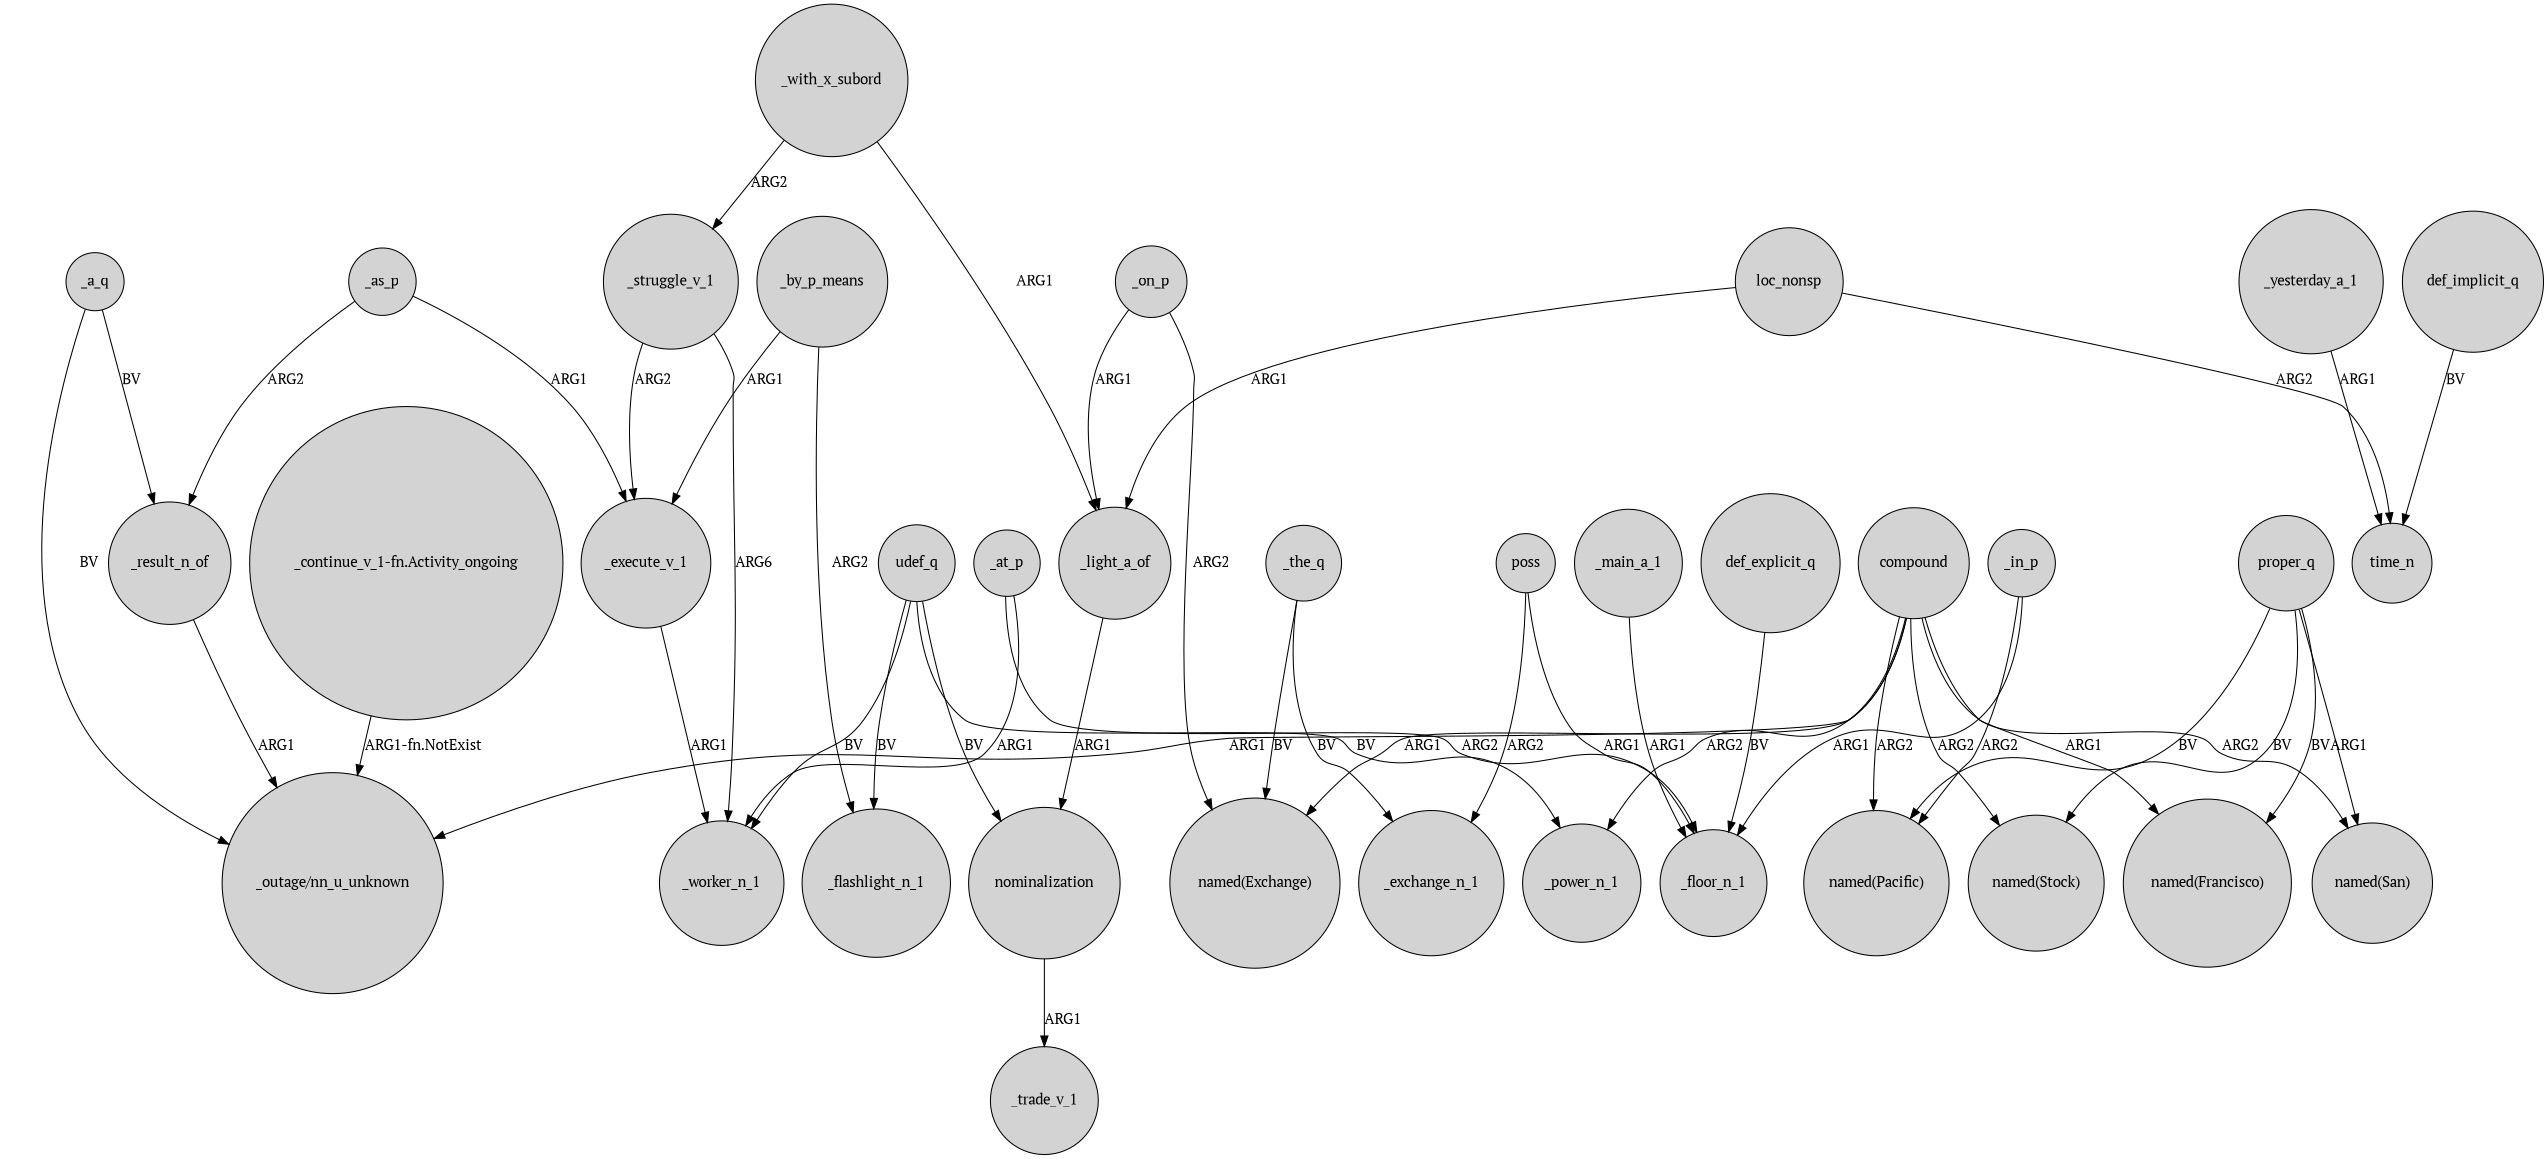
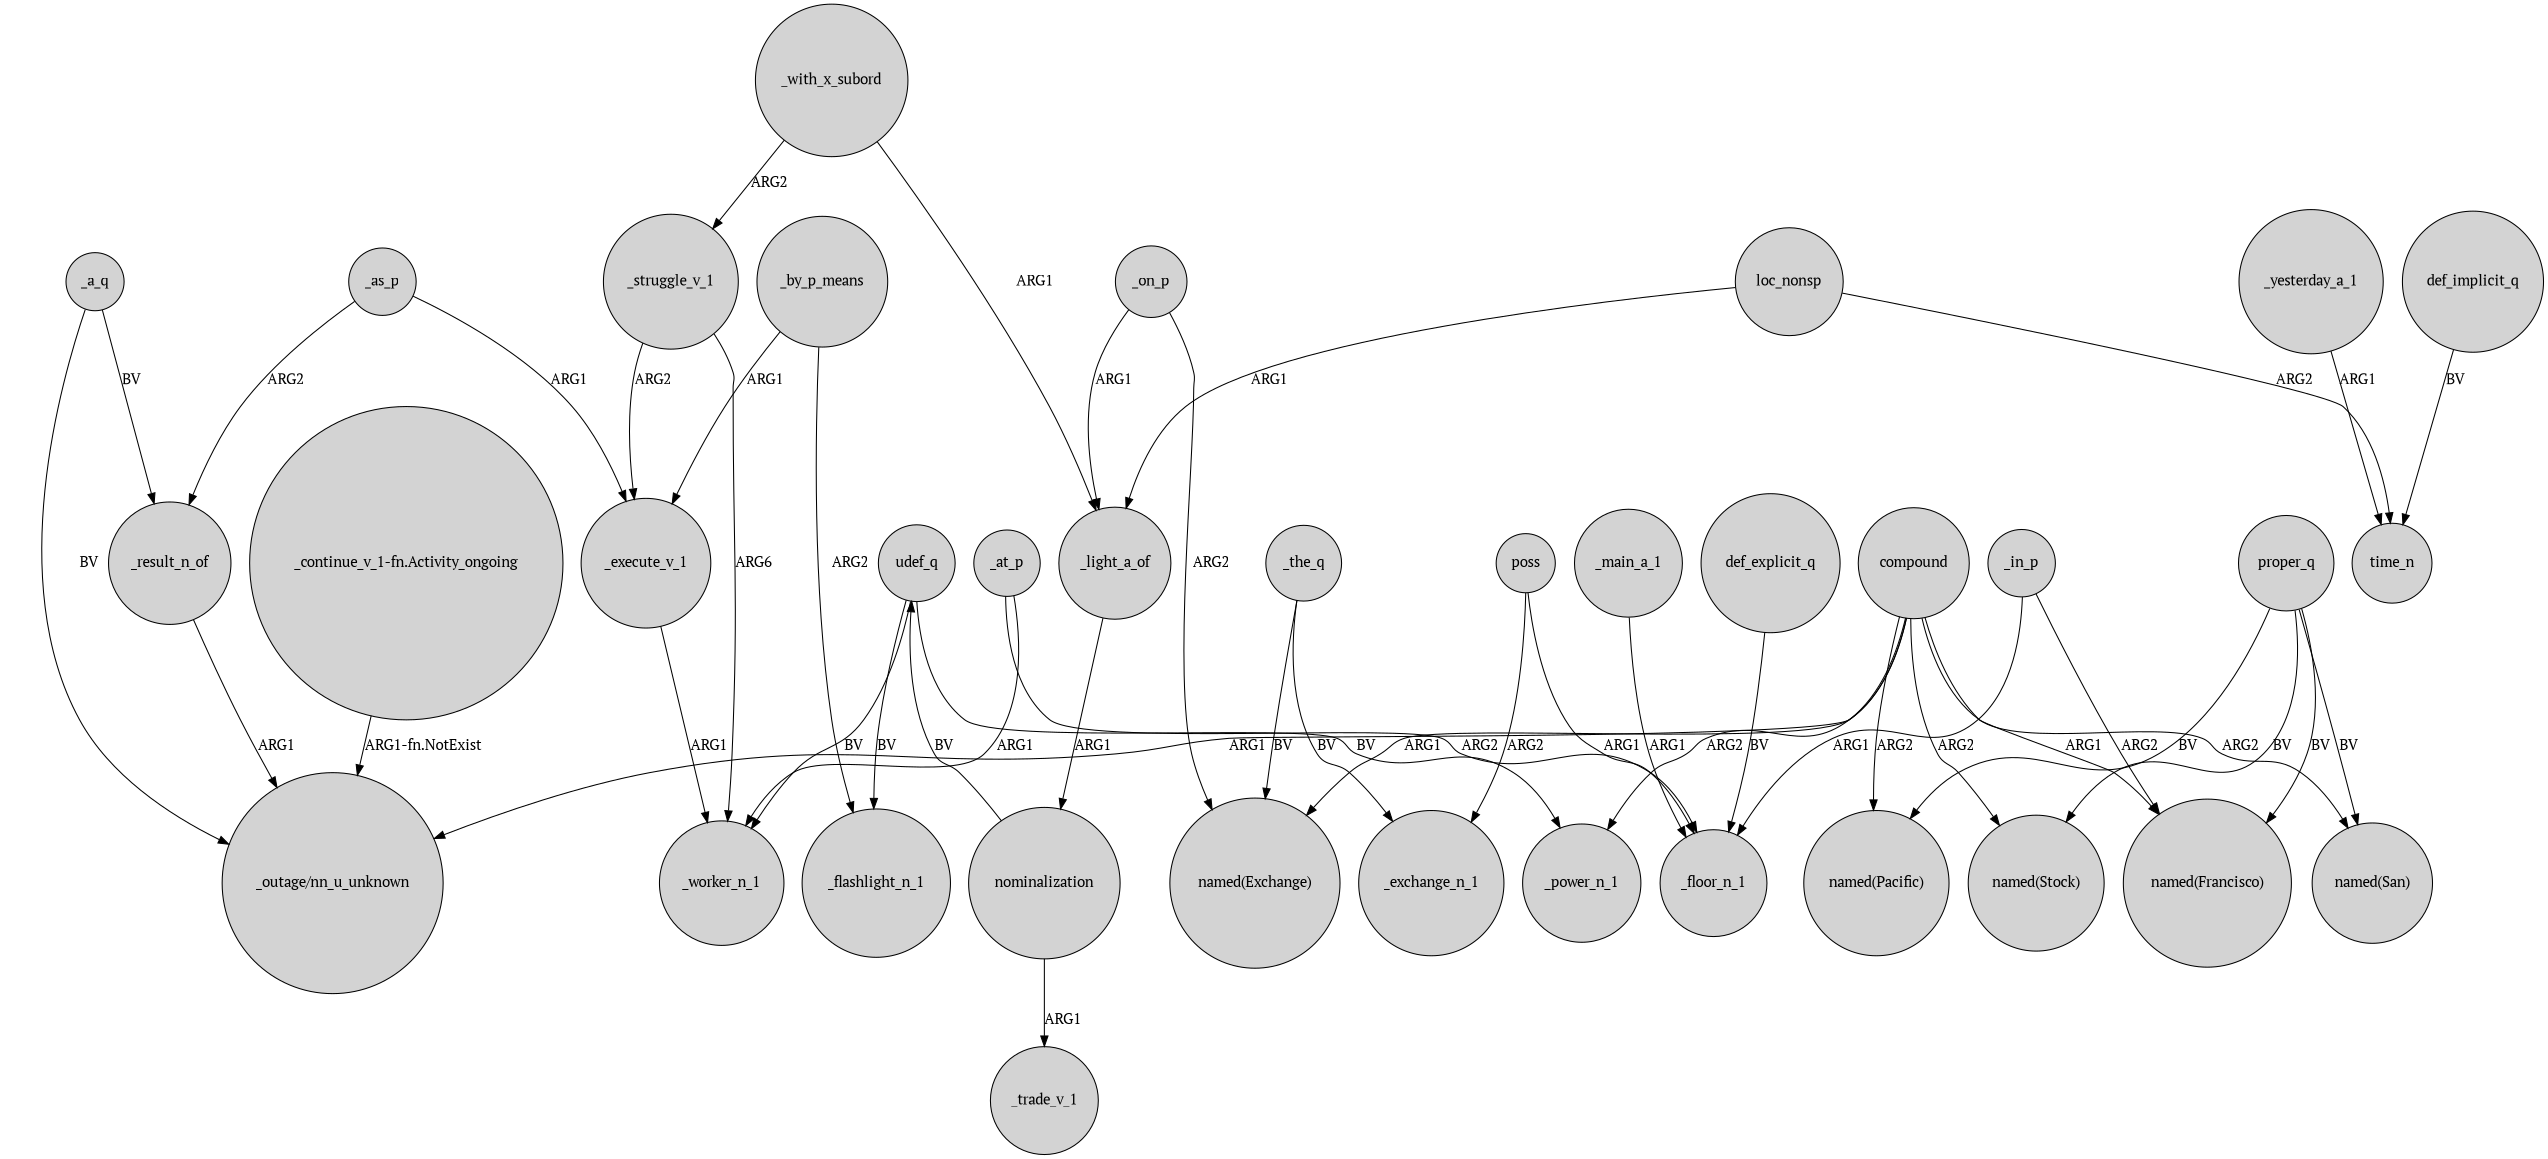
  digraph {
    fontname="PT Serif"
    node [fontname="PT Serif" shape=circle style=filled]
    edge [fontname="PT Serif"]
    compound
    "_outage/nn_u_unknown"
    "named(Francisco)"
    "named(San)"
    "named(Stock)"
    "named(Exchange)"
    "named(Pacific)"
    _power_n_1
    _yesterday_a_1
    time_n
    udef_q
    _worker_n_1
    nominalization
    _flashlight_n_1
    _trade_v_1
    _at_p
    _floor_n_1
    proper_q
    _execute_v_1
    _the_q
    _exchange_n_1
    _struggle_v_1
    _a_q
    _result_n_of
    loc_nonsp
    _light_a_of
    _on_p
    _in_p
    poss
    _main_a_1
    _as_p
    _by_p_means
    _with_x_subord
    "_continue_v_1-fn.Activity_ongoing"
    def_explicit_q
    def_implicit_q
    compound -> "_outage/nn_u_unknown" [label=ARG1]
    compound -> "named(Francisco)" [label=ARG1]
    compound -> "named(San)" [label=ARG2]
    compound -> "named(Stock)" [label=ARG2]
    compound -> "named(Exchange)" [label=ARG1]
    compound -> "named(Pacific)" [label=ARG2]
    compound -> _power_n_1 [label=ARG2]
    _yesterday_a_1 -> time_n [label=ARG1]
    udef_q -> _power_n_1 [label=BV]
    udef_q -> _worker_n_1 [label=BV]
-   udef_q -> nominalization [label=BV]
+   nominalization -> udef_q [label=BV]
    udef_q -> _flashlight_n_1 [label=BV]
    nominalization -> _trade_v_1 [label=ARG1]
    _at_p -> _worker_n_1 [label=ARG1]
    _at_p -> _floor_n_1 [label=ARG2]
    proper_q -> "named(Francisco)" [label=BV]
-   proper_q -> "named(San)" [label=ARG1]
+   proper_q -> "named(San)" [label=BV]
    proper_q -> "named(Stock)" [label=BV]
    proper_q -> "named(Pacific)" [label=BV]
    _execute_v_1 -> _worker_n_1 [label=ARG1]
    _the_q -> "named(Exchange)" [label=BV]
    _the_q -> _exchange_n_1 [label=BV]
    _struggle_v_1 -> _worker_n_1 [label=ARG6]
    _struggle_v_1 -> _execute_v_1 [label=ARG2]
    _a_q -> "_outage/nn_u_unknown" [label=BV]
    _a_q -> _result_n_of [label=BV]
    _result_n_of -> "_outage/nn_u_unknown" [label=ARG1]
    loc_nonsp -> time_n [label=ARG2]
    loc_nonsp -> _light_a_of [label=ARG1]
    _light_a_of -> nominalization [label=ARG1]
    _on_p -> "named(Exchange)" [label=ARG2]
    _on_p -> _light_a_of [label=ARG1]
-   _in_p -> "named(Pacific)" [label=ARG2]
+   _in_p -> "named(Francisco)" [label=ARG2]
    _in_p -> _floor_n_1 [label=ARG1]
    poss -> _floor_n_1 [label=ARG1]
    poss -> _exchange_n_1 [label=ARG2]
    _main_a_1 -> _floor_n_1 [label=ARG1]
    _as_p -> _execute_v_1 [label=ARG1]
    _as_p -> _result_n_of [label=ARG2]
    _by_p_means -> _flashlight_n_1 [label=ARG2]
    _by_p_means -> _execute_v_1 [label=ARG1]
    _with_x_subord -> _struggle_v_1 [label=ARG2]
    _with_x_subord -> _light_a_of [label=ARG1]
    "_continue_v_1-fn.Activity_ongoing" -> "_outage/nn_u_unknown" [label="ARG1-fn.NotExist"]
    def_explicit_q -> _floor_n_1 [label=BV]
    def_implicit_q -> time_n [label=BV]
  }
